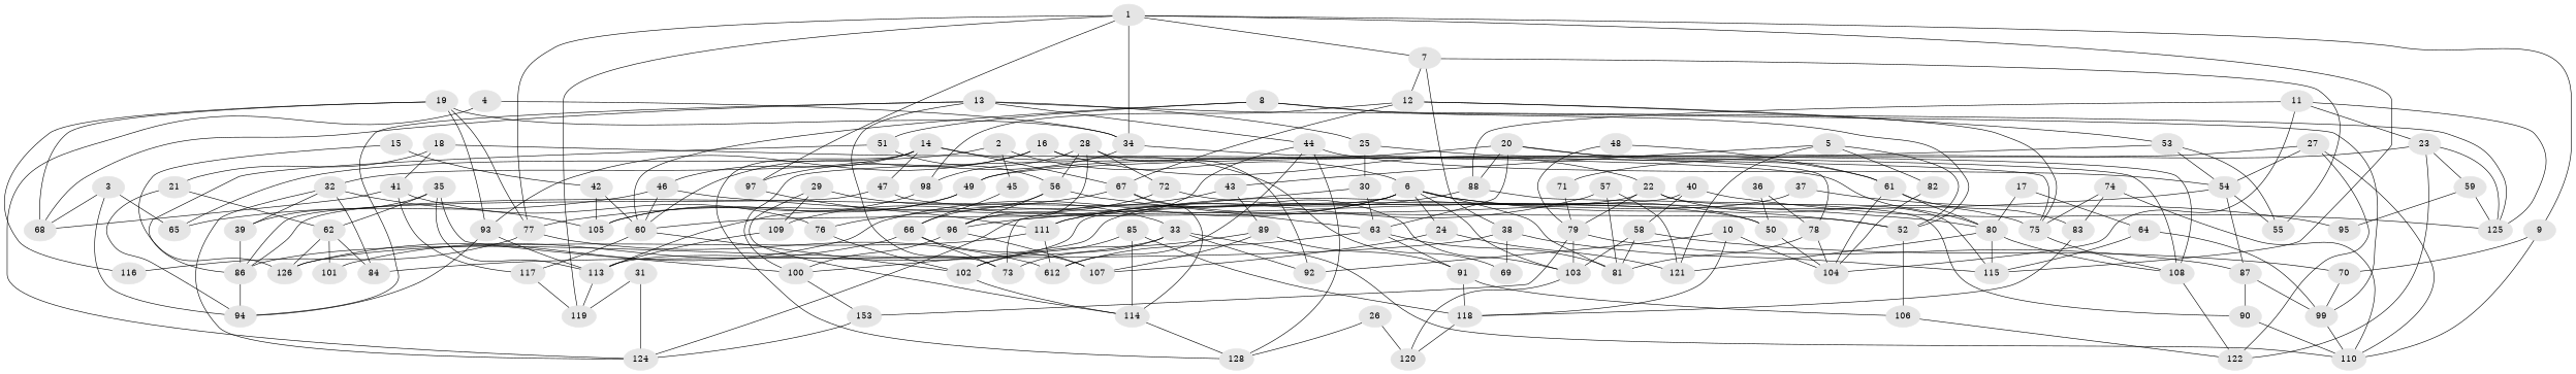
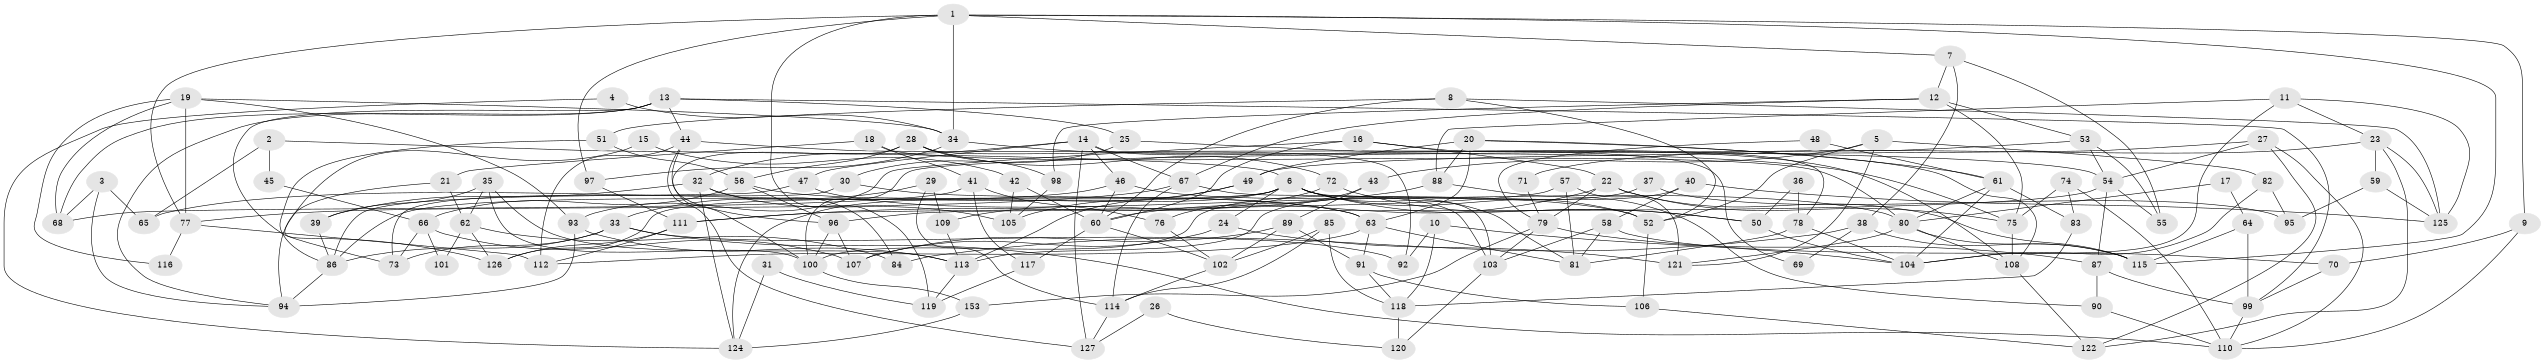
  graph {
    node [color=gray90 style=filled]
    1
    7
    9
    34
    77
    97
    115
    119
    12
    38
    55
    70
    110
    75
    116
-   112 [label=612]
+   112
    111
    2
    6
    45
    65
    124
    52
    24
    50
    81
    86
    103
    126
    66
    3
    68
    94
    4
    5
    43
    82
    121
    76
    89
    106
    104
    95
    107
    120
    53
    67
    98
    69
    84
    8
    51
    60
    125
    56
    117
    102
    99
    10
    92
    118
    11
    23
    88
    59
    71
    122
    90
    54
    100
    114
    108
    105
    13
    25
    44
    73
    30
-   127 [label=128]
+   127
    96
    14
    32
    46
    47
    39
    80
    15
    42
    16
    22
    78
    93
    79
    113
    17
    64
    18
    21
    41
    62
    19
    20
    49
    61
    63
    83
    91
    101
    87
    n110 [label=153]
    26
    27
    28
    72
    109
    29
    33
    31
    35
    36
    37
    40
    58
    48
    57
    74
    85
    1 -- 7
    1 -- 9
    1 -- 34
    1 -- 77
    1 -- 97
    1 -- 115
    1 -- 119
    7 -- 12
    7 -- 38
    7 -- 55
    9 -- 70
    9 -- 110
    34 -- 97
    34 -- 75
    77 -- 116
    77 -- 112
    97 -- 111
    12 -- 75
    12 -- 53
    12 -- 67
    12 -- 98
    38 -- 115
    38 -- 69
    38 -- 84
    70 -- 99
    75 -- 108
    111 -- 112
    111 -- 126
    2 -- 6
    2 -- 45
    2 -- 65
    6 -- 124
    6 -- 52
    6 -- 24
    6 -- 50
    6 -- 81
    6 -- 86
    6 -- 103
    6 -- 126
    45 -- 66
    52 -- 106
    24 -- 121
    24 -- 107
    50 -- 104
    86 -- 94
    103 -- 120
    66 -- 107
    66 -- 73
    66 -- 101
    3 -- 65
    3 -- 68
    3 -- 94
    4 -- 34
    4 -- 124
    5 -- 52
    5 -- 43
    5 -- 82
    5 -- 121
    43 -- 76
    43 -- 89
    82 -- 104
+   82 -- 95
    76 -- 102
    89 -- 107
    89 -- 102
    89 -- 91
    106 -- 122
    53 -- 55
    53 -- 54
    53 -- 100
    67 -- 77
    67 -- 103
    67 -- 114
    98 -- 105
    8 -- 52
    8 -- 51
    8 -- 60
    8 -- 125
    51 -- 86
    51 -- 56
    60 -- 117
    60 -- 102
    56 -- 66
    56 -- 96
    56 -- 63
    117 -- 119
    102 -- 114
    99 -- 110
    10 -- 104
    10 -- 92
    10 -- 118
    118 -- 120
    11 -- 104
    11 -- 125
    11 -- 23
    11 -- 88
    23 -- 125
    23 -- 59
    23 -- 71
    23 -- 122
    88 -- 111
    88 -- 90
    59 -- 95
    59 -- 125
    71 -- 79
    90 -- 110
    54 -- 55
    54 -- 96
    54 -- 87
    100 -- n110
    114 -- 127
    108 -- 122
    13 -- 68
    13 -- 94
    13 -- 99
    13 -- 25
    13 -- 44
    13 -- 73
    25 -- 108
    25 -- 30
    44 -- 112
    44 -- 54
    44 -- 127
    44 -- 96
    30 -- 73
    30 -- 63
    96 -- 107
    96 -- 100
    14 -- 67
    14 -- 69
    14 -- 127
    14 -- 32
    14 -- 46
    14 -- 47
    32 -- 124
    32 -- 84
    32 -- 105
    32 -- 39
    46 -- 65
    46 -- 60
    46 -- 80
    47 -- 52
    47 -- 86
    39 -- 86
    80 -- 115
    80 -- 121
    80 -- 108
    15 -- 126
    15 -- 42
    42 -- 60
    42 -- 105
    16 -- 60
    16 -- 22
    16 -- 78
    16 -- 93
    22 -- 115
    22 -- 75
    22 -- 60
    22 -- 79
    78 -- 81
    78 -- 104
    93 -- 94
    93 -- 113
    79 -- 103
    79 -- 87
    79 -- n110
    113 -- 119
    17 -- 80
    17 -- 64
    64 -- 115
    64 -- 99
    18 -- 80
    18 -- 21
    18 -- 41
    21 -- 94
    21 -- 62
    41 -- 68
    41 -- 76
    41 -- 117
    62 -- 126
    62 -- 84
    62 -- 101
    19 -- 34
    19 -- 77
    19 -- 116
    19 -- 68
    19 -- 93
    20 -- 88
    20 -- 108
    20 -- 49
    20 -- 61
    20 -- 63
    49 -- 105
    49 -- 113
    61 -- 104
    61 -- 80
    61 -- 83
    63 -- 112
    63 -- 81
    63 -- 91
    83 -- 118
    91 -- 106
    91 -- 118
    87 -- 99
    87 -- 90
    n110 -- 124
    26 -- 120
    26 -- 127
    27 -- 110
    27 -- 122
    27 -- 54
    27 -- 49
    28 -- 98
    28 -- 56
    28 -- 92
-   28 -- 96
+   28 -- 100
    28 -- 72
    72 -- 50
    72 -- 109
    109 -- 113
    29 -- 114
    29 -- 109
    29 -- 33
    33 -- 110
    33 -- 86
    33 -- 92
    33 -- 73
    31 -- 119
    31 -- 124
    35 -- 100
    35 -- 39
    35 -- 113
    35 -- 62
    36 -- 50
    36 -- 78
    37 -- 95
    37 -- 100
    40 -- 125
    40 -- 113
    40 -- 58
    58 -- 70
    58 -- 81
    58 -- 103
    48 -- 79
    48 -- 61
    57 -- 111
    57 -- 81
    57 -- 121
    74 -- 110
    74 -- 75
    74 -- 83
    85 -- 102
    85 -- 118
    85 -- 114
  }
